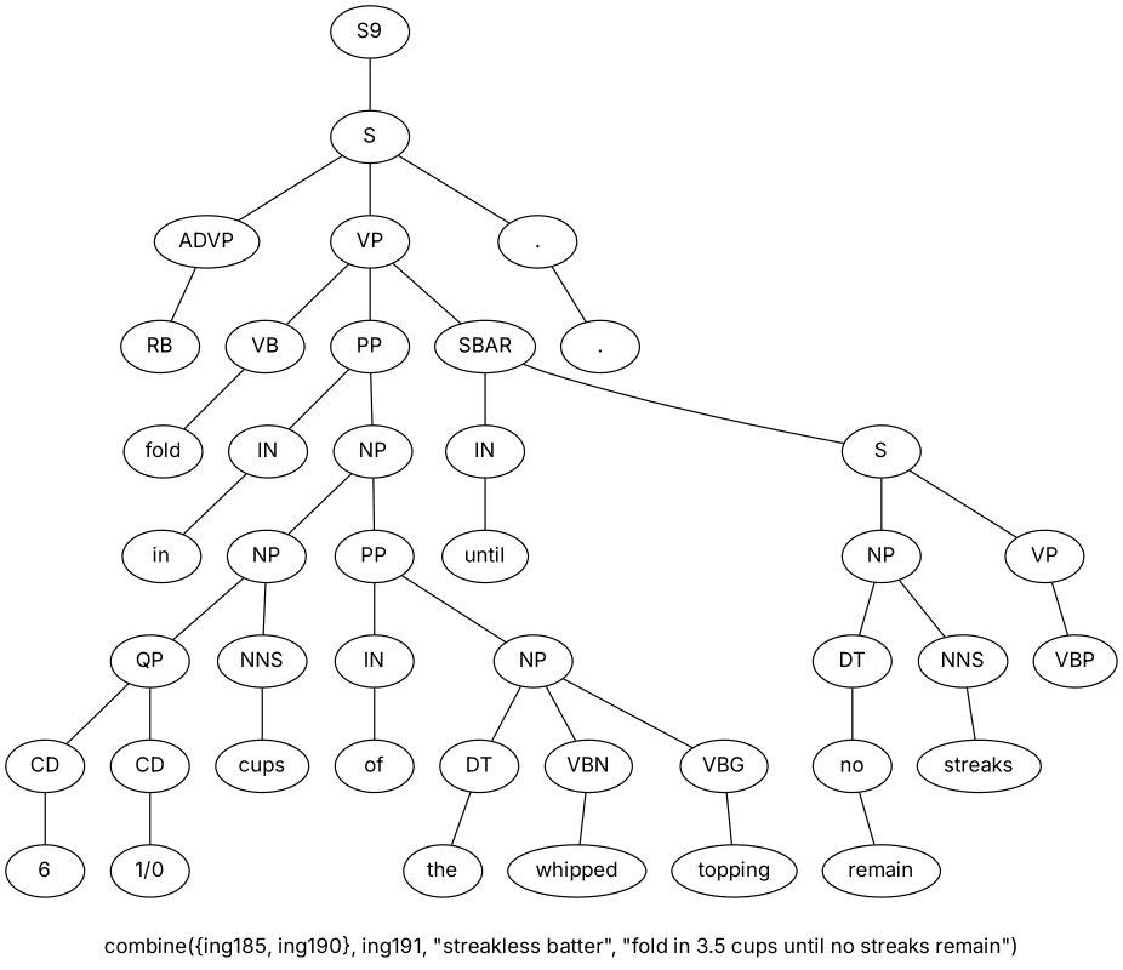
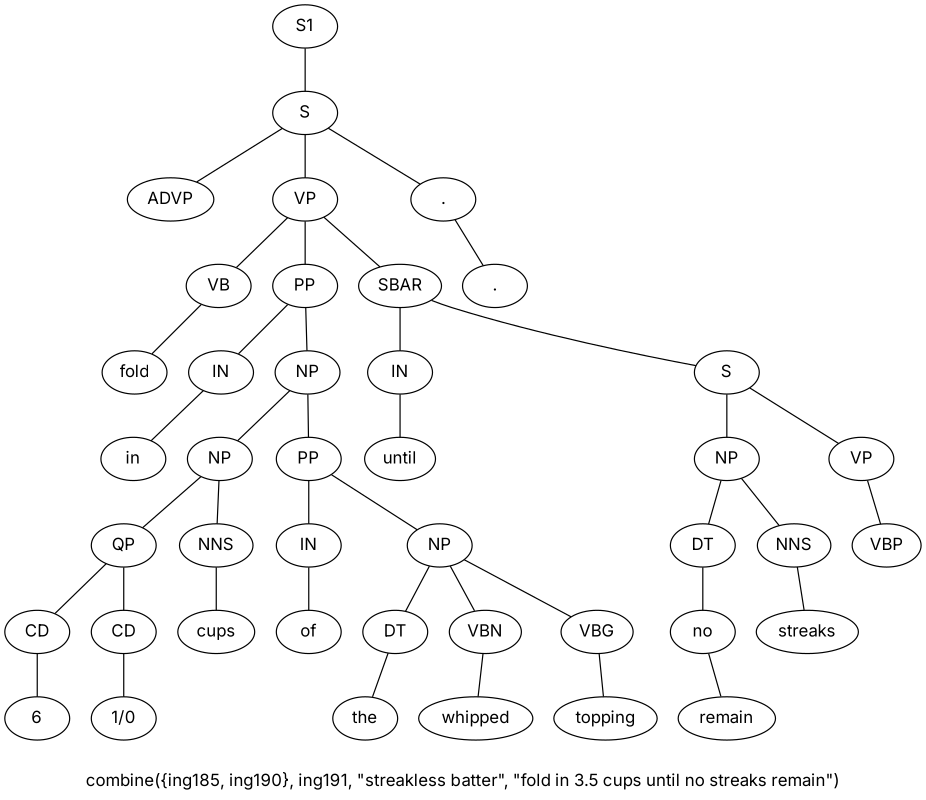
  graph {
    fontname=Inter
    label="combine({ing185, ing190}, ing191, \"streakless batter\", \"fold in 3.5 cups until no streaks remain\")"
    node [fontname=Inter]
    edge [fontname=Inter]
-   n1 [label=S9]
+   n1 [label=S1]
    n2 [label=S]
    n3 [label=ADVP]
    n4 [label=VP]
    n5 [label="."]
-   n6 [label=RB]
    n7 [label=VB]
    n8 [label=PP]
    n9 [label=SBAR]
    n10 [label="."]
    n11 [label=fold]
    n12 [label=IN]
    n13 [label=NP]
    n14 [label=IN]
    n15 [label=S]
    n16 [label=in]
    n17 [label=NP]
    n18 [label=PP]
    n19 [label=QP]
    n20 [label=NNS]
    n21 [label=IN]
    n22 [label=NP]
    n23 [label=CD]
    n24 [label=CD]
    n25 [label=cups]
    n26 [label=6]
    n27 [label="1/0"]
    n28 [label=of]
    n29 [label=DT]
    n30 [label=VBN]
    n31 [label=VBG]
    n32 [label=the]
    n33 [label=whipped]
    n34 [label=topping]
    n35 [label=until]
    n36 [label=NP]
    n37 [label=VP]
    n38 [label=DT]
    n39 [label=NNS]
    n40 [label=VBP]
    n41 [label=no]
    n42 [label=streaks]
    n43 [label=remain]
    n1 -- n2
    n2 -- n3
    n2 -- n4
    n2 -- n5
-   n3 -- n6
    n4 -- n7
    n4 -- n8
    n4 -- n9
    n5 -- n10
    n7 -- n11
    n8 -- n12
    n8 -- n13
    n9 -- n14
    n9 -- n15
    n12 -- n16
    n13 -- n17
    n13 -- n18
    n14 -- n35
    n15 -- n36
    n15 -- n37
    n17 -- n19
    n17 -- n20
    n18 -- n21
    n18 -- n22
    n19 -- n23
    n19 -- n24
    n20 -- n25
    n21 -- n28
    n22 -- n29
    n22 -- n30
    n22 -- n31
    n23 -- n26
    n24 -- n27
    n29 -- n32
    n30 -- n33
    n31 -- n34
    n36 -- n38
    n36 -- n39
    n37 -- n40
    n38 -- n41
    n39 -- n42
    n41 -- n43
  }
